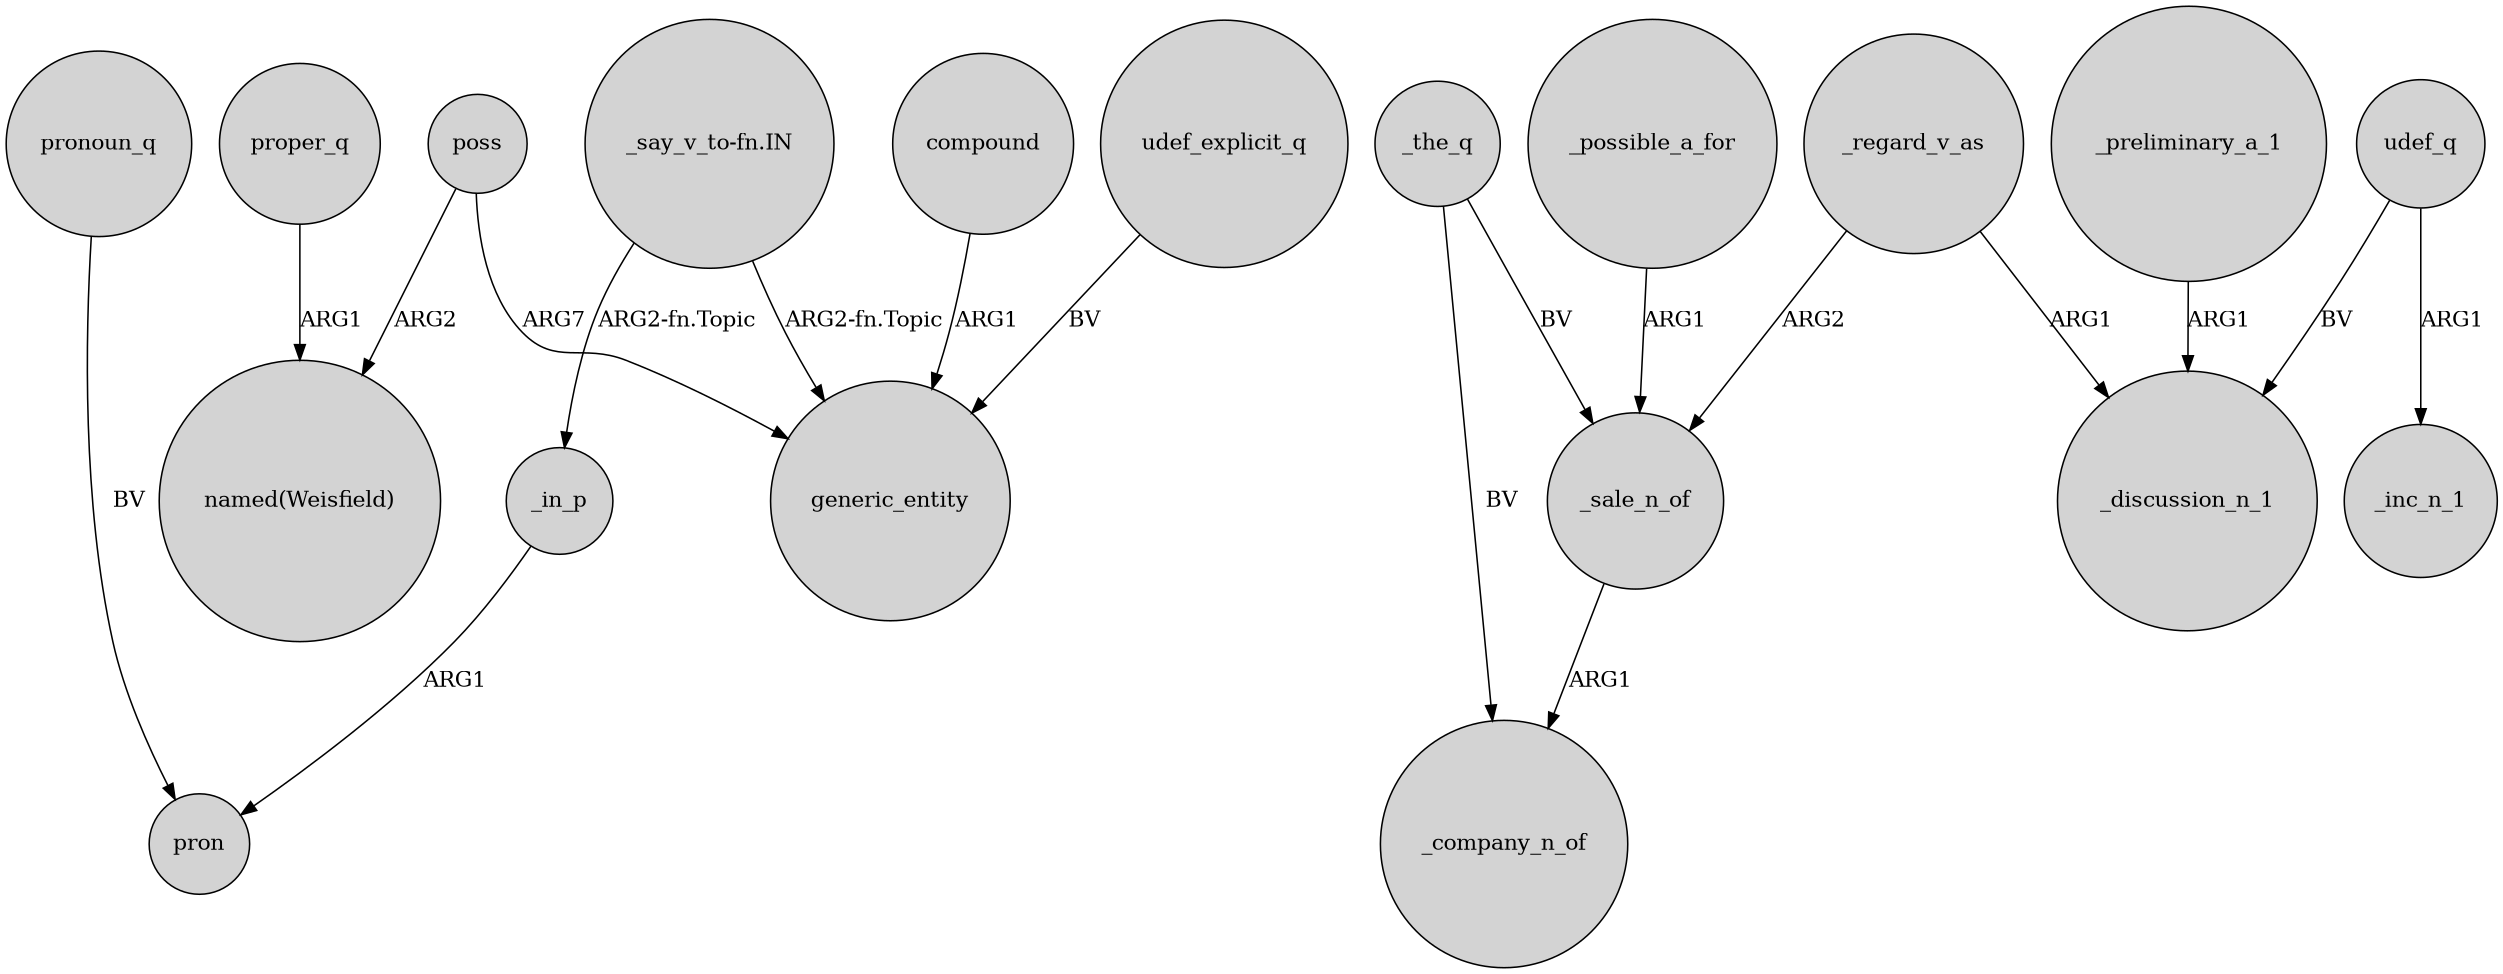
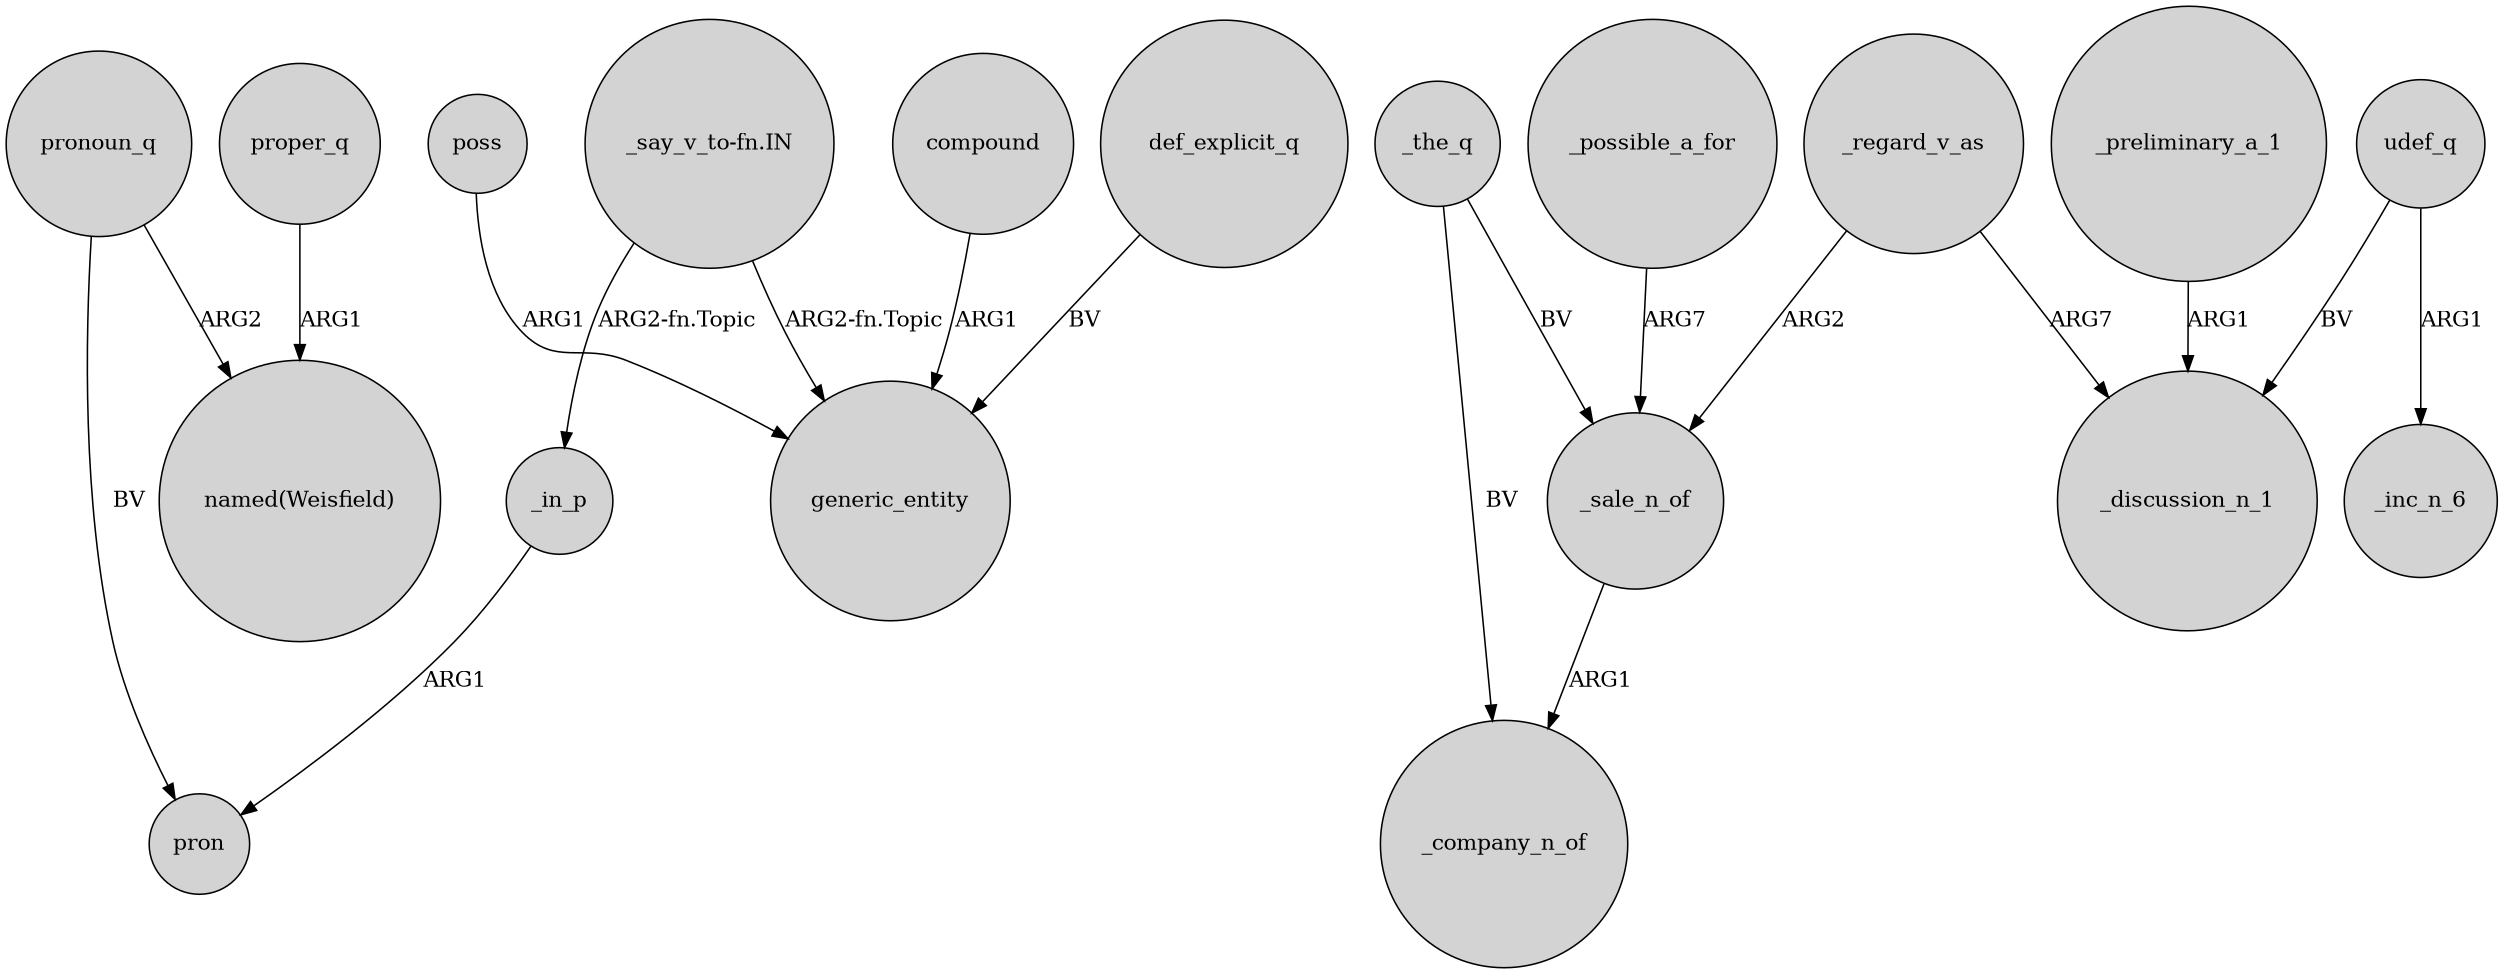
  digraph {
    node [shape=circle style=filled]
    "_say_v_to-fn.IN"
    _in_p
    generic_entity
    pron
    compound
    _sale_n_of
    _company_n_of
    poss
    "named(Weisfield)"
    udef_q
    _discussion_n_1
-   _inc_n_1
+   _inc_n_1 [label=_inc_n_6]
    proper_q
    _regard_v_as
-   def_explicit_q [label=udef_explicit_q]
+   def_explicit_q
    _preliminary_a_1
    _the_q
    _possible_a_for
    pronoun_q
    "_say_v_to-fn.IN" -> _in_p [label="ARG2-fn.Topic"]
    "_say_v_to-fn.IN" -> generic_entity [label="ARG2-fn.Topic"]
    _in_p -> pron [label=ARG1]
    compound -> generic_entity [label=ARG1]
    _sale_n_of -> _company_n_of [label=ARG1]
-   poss -> generic_entity [label=ARG7]
-   poss -> "named(Weisfield)" [label=ARG2]
+   poss -> generic_entity [label=ARG1]
+   pronoun_q -> "named(Weisfield)" [label=ARG2]
    udef_q -> _discussion_n_1 [label=BV]
    udef_q -> _inc_n_1 [label=ARG1]
    proper_q -> "named(Weisfield)" [label=ARG1]
    _regard_v_as -> _sale_n_of [label=ARG2]
-   _regard_v_as -> _discussion_n_1 [label=ARG1]
+   _regard_v_as -> _discussion_n_1 [label=ARG7]
    def_explicit_q -> generic_entity [label=BV]
    _preliminary_a_1 -> _discussion_n_1 [label=ARG1]
    _the_q -> _sale_n_of [label=BV]
    _the_q -> _company_n_of [label=BV]
-   _possible_a_for -> _sale_n_of [label=ARG1]
+   _possible_a_for -> _sale_n_of [label=ARG7]
    pronoun_q -> pron [label=BV]
  }
